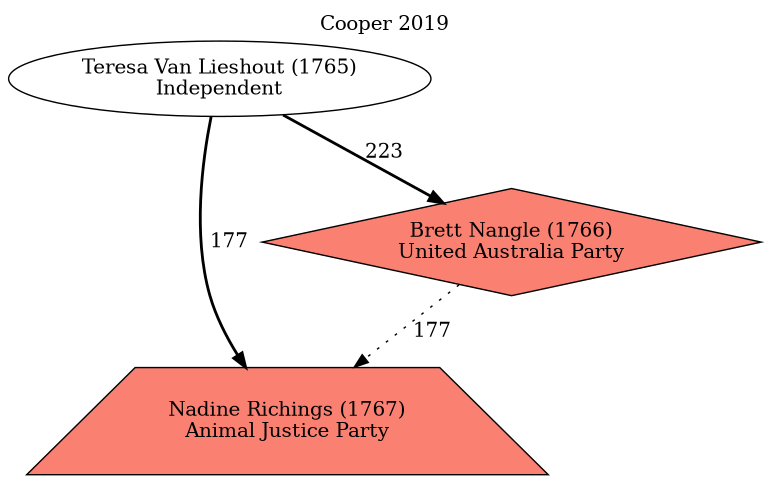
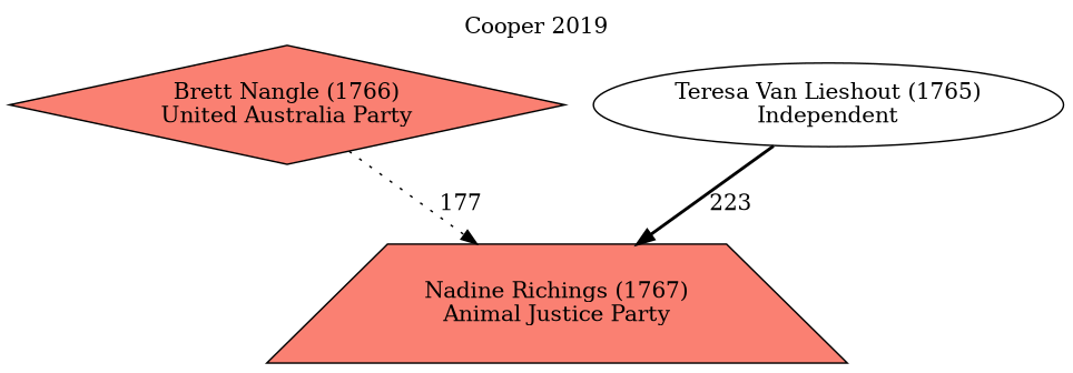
  digraph {
    label="Cooper 2019"
    labelloc=t
    mclimit=10
    node [fillcolor=salmon style=filled]
    edge [style=bold]
    n1 [label="Nadine Richings (1767)\nAnimal Justice Party" shape=trapezium]
    n2 [label="Brett Nangle (1766)\nUnited Australia Party" shape=diamond]
    n3 [fillcolor=white label="Teresa Van Lieshout (1765)\nIndependent" shape=ellipse]
    n2 -> n1 [label=177 style=dotted]
-   n3 -> n1 [label=177]
-   n3 -> n2 [label=223]
+   n3 -> n1 [label=223]
  }
